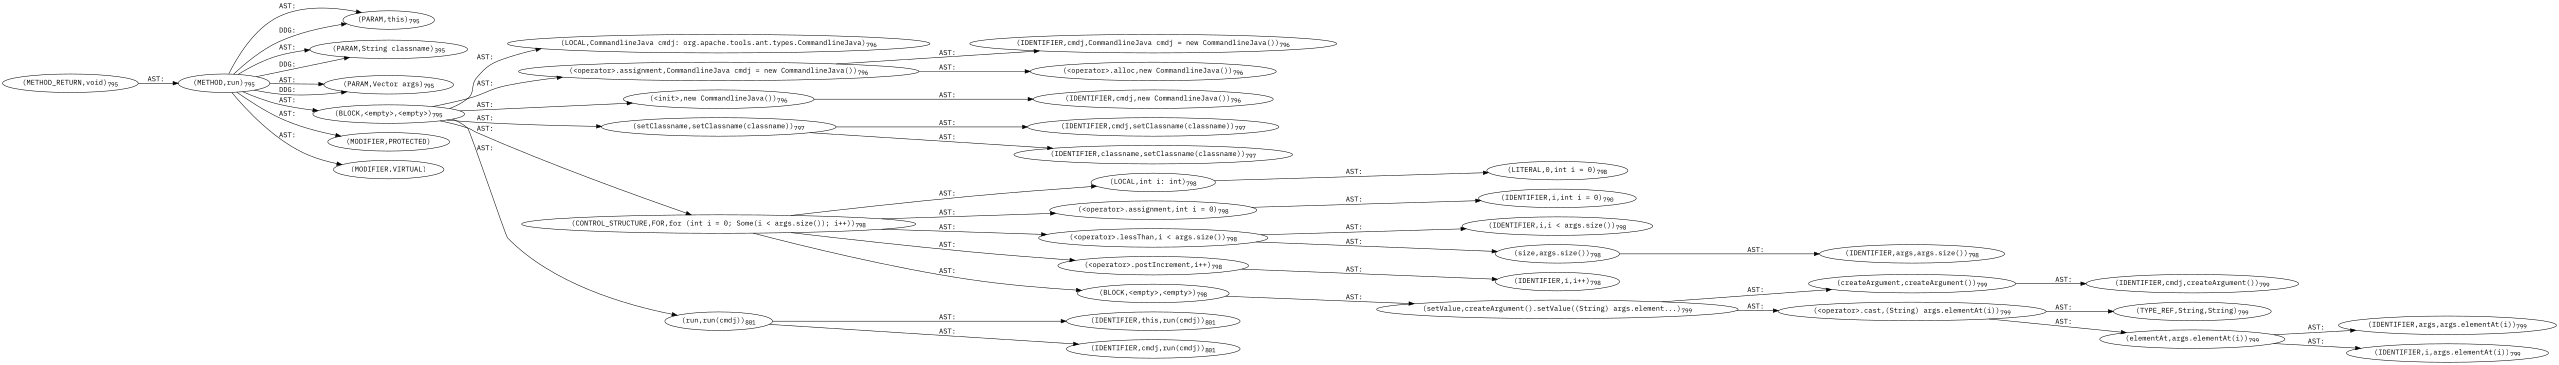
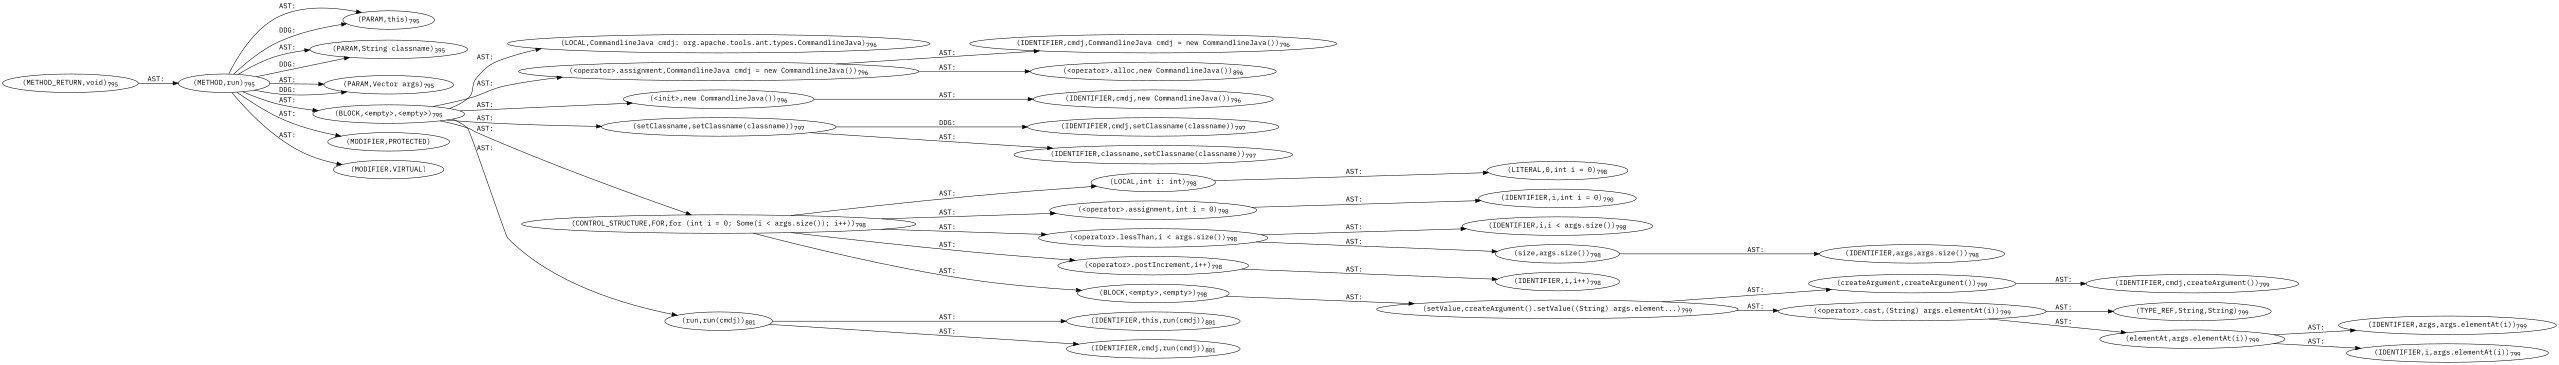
  digraph {
    fontname="IBM Plex Mono"
    rankdir=LR
    node [fontname="IBM Plex Mono"]
    edge [fontname="IBM Plex Mono"]
    n1 [label=<(METHOD,run)<SUB>795</SUB>>]
    n2 [label=<(PARAM,this)<SUB>795</SUB>>]
    n3 [label=<(PARAM,String classname)<SUB>395</SUB>>]
    n4 [label=<(PARAM,Vector args)<SUB>795</SUB>>]
    n5 [label=<(BLOCK,&lt;empty&gt;,&lt;empty&gt;)<SUB>795</SUB>>]
    n6 [label=<(MODIFIER,PROTECTED)>]
    n7 [label=<(MODIFIER,VIRTUAL)>]
    n8 [label=<(LOCAL,CommandlineJava cmdj: org.apache.tools.ant.types.CommandlineJava)<SUB>796</SUB>>]
    n9 [label=<(&lt;operator&gt;.assignment,CommandlineJava cmdj = new CommandlineJava())<SUB>796</SUB>>]
    n10 [label=<(&lt;init&gt;,new CommandlineJava())<SUB>796</SUB>>]
    n11 [label=<(setClassname,setClassname(classname))<SUB>797</SUB>>]
    n12 [label=<(CONTROL_STRUCTURE,FOR,for (int i = 0; Some(i &lt; args.size()); i++))<SUB>798</SUB>>]
    n13 [label=<(run,run(cmdj))<SUB>801</SUB>>]
    n14 [label=<(METHOD_RETURN,void)<SUB>795</SUB>>]
    n15 [label=<(IDENTIFIER,cmdj,CommandlineJava cmdj = new CommandlineJava())<SUB>796</SUB>>]
-   n16 [label=<(&lt;operator&gt;.alloc,new CommandlineJava())<SUB>796</SUB>>]
+   n16 [label=<(&lt;operator&gt;.alloc,new CommandlineJava())<SUB>896</SUB>>]
    n17 [label=<(IDENTIFIER,cmdj,new CommandlineJava())<SUB>796</SUB>>]
    n18 [label=<(IDENTIFIER,cmdj,setClassname(classname))<SUB>797</SUB>>]
    n19 [label=<(IDENTIFIER,classname,setClassname(classname))<SUB>797</SUB>>]
    n20 [label=<(LOCAL,int i: int)<SUB>798</SUB>>]
    n21 [label=<(&lt;operator&gt;.assignment,int i = 0)<SUB>798</SUB>>]
    n22 [label=<(&lt;operator&gt;.lessThan,i &lt; args.size())<SUB>798</SUB>>]
    n23 [label=<(&lt;operator&gt;.postIncrement,i++)<SUB>798</SUB>>]
    n24 [label=<(BLOCK,&lt;empty&gt;,&lt;empty&gt;)<SUB>798</SUB>>]
    n25 [label=<(IDENTIFIER,this,run(cmdj))<SUB>801</SUB>>]
    n26 [label=<(IDENTIFIER,cmdj,run(cmdj))<SUB>801</SUB>>]
    n27 [label=<(LITERAL,0,int i = 0)<SUB>798</SUB>>]
    n28 [label=<(IDENTIFIER,i,int i = 0)<SUB>790</SUB>>]
    n29 [label=<(IDENTIFIER,i,i &lt; args.size())<SUB>798</SUB>>]
    n30 [label=<(size,args.size())<SUB>798</SUB>>]
    n31 [label=<(IDENTIFIER,i,i++)<SUB>798</SUB>>]
    n32 [label=<(setValue,createArgument().setValue((String) args.element...)<SUB>799</SUB>>]
    n33 [label=<(IDENTIFIER,args,args.size())<SUB>798</SUB>>]
    n34 [label=<(createArgument,createArgument())<SUB>799</SUB>>]
    n35 [label=<(&lt;operator&gt;.cast,(String) args.elementAt(i))<SUB>799</SUB>>]
    n36 [label=<(IDENTIFIER,cmdj,createArgument())<SUB>799</SUB>>]
    n37 [label=<(TYPE_REF,String,String)<SUB>799</SUB>>]
    n38 [label=<(elementAt,args.elementAt(i))<SUB>799</SUB>>]
    n39 [label=<(IDENTIFIER,args,args.elementAt(i))<SUB>799</SUB>>]
    n40 [label=<(IDENTIFIER,i,args.elementAt(i))<SUB>799</SUB>>]
    n1 -> n2 [label="AST: "]
    n1 -> n2 [label="DDG: "]
    n1 -> n3 [label="AST: "]
    n1 -> n3 [label="DDG: "]
    n1 -> n4 [label="AST: "]
    n1 -> n4 [label="DDG: "]
    n1 -> n5 [label="AST: "]
    n1 -> n6 [label="AST: "]
    n1 -> n7 [label="AST: "]
    n5 -> n8 [label="AST: "]
    n5 -> n9 [label="AST: "]
    n5 -> n10 [label="AST: "]
    n5 -> n11 [label="AST: "]
    n5 -> n12 [label="AST: "]
    n5 -> n13 [label="AST: "]
    n9 -> n15 [label="AST: "]
    n9 -> n16 [label="AST: "]
    n10 -> n17 [label="AST: "]
-   n11 -> n18 [label="AST: "]
+   n11 -> n18 [label="DDG: "]
    n11 -> n19 [label="AST: "]
    n12 -> n20 [label="AST: "]
    n12 -> n21 [label="AST: "]
    n12 -> n22 [label="AST: "]
    n12 -> n23 [label="AST: "]
    n12 -> n24 [label="AST: "]
    n13 -> n25 [label="AST: "]
    n13 -> n26 [label="AST: "]
    n14 -> n1 [label="AST: "]
    n20 -> n27 [label="AST: "]
    n21 -> n28 [label="AST: "]
    n22 -> n29 [label="AST: "]
    n22 -> n30 [label="AST: "]
    n23 -> n31 [label="AST: "]
    n24 -> n32 [label="AST: "]
    n30 -> n33 [label="AST: "]
    n32 -> n34 [label="AST: "]
    n32 -> n35 [label="AST: "]
    n34 -> n36 [label="AST: "]
    n35 -> n37 [label="AST: "]
    n35 -> n38 [label="AST: "]
    n38 -> n39 [label="AST: "]
    n38 -> n40 [label="AST: "]
  }
